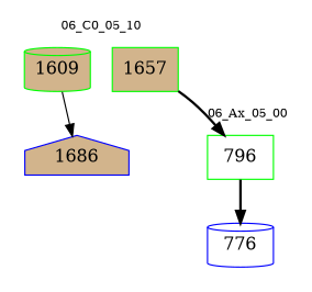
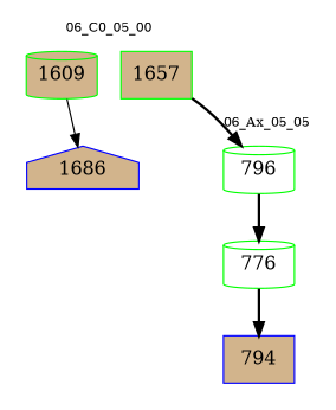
  digraph {
    node [color=green fillcolor=tan shape=box style=filled]
    edge [color=black style=bold]
-   n1 [fillcolor=white label=796]
-   n2 [color=blue fillcolor=white label=776 shape=cylinder]
+   n1 [fillcolor=white label=796 shape=cylinder]
+   n2 [fillcolor=white label=776 shape=cylinder]
+   n3 [color=blue label=794]
    n4 [label=1657]
    n5 [label=1609 shape=cylinder]
    n6 [color=blue label=1686 shape=house]
    subgraph cluster_1 {
      color=white
      fontsize=10
-     label="06_Ax_05_00"
+     label="06_Ax_05_05"
      n1
      n2
+     n3
    }
    subgraph cluster_2 {
      color=white
      fontsize=10
-     label="06_C0_05_10"
+     label="06_C0_05_00"
      n4
      n5
      n6
    }
    n1 -> n2
+   n2 -> n3
    n4 -> n1
    n5 -> n6 [style=solid]
  }
